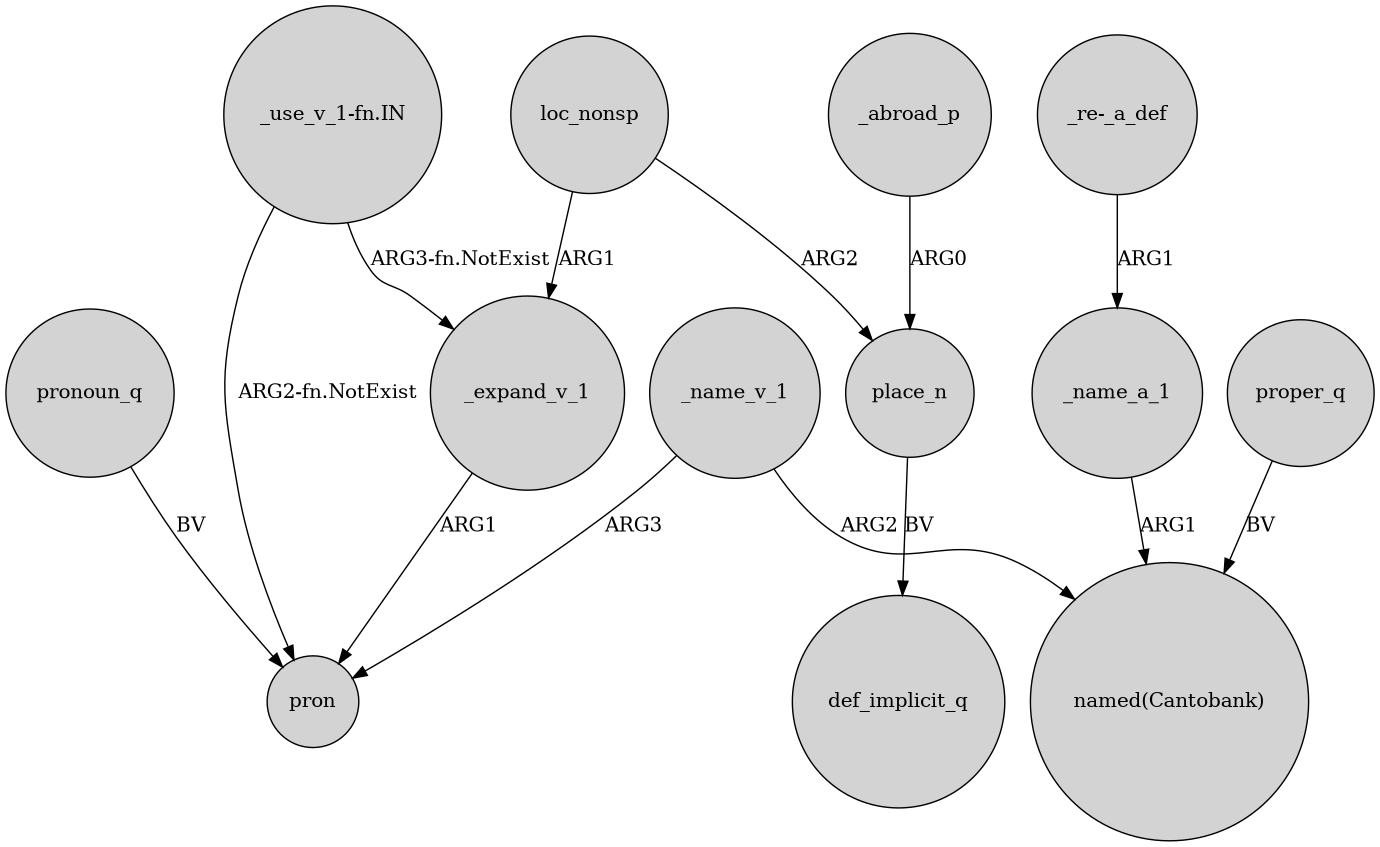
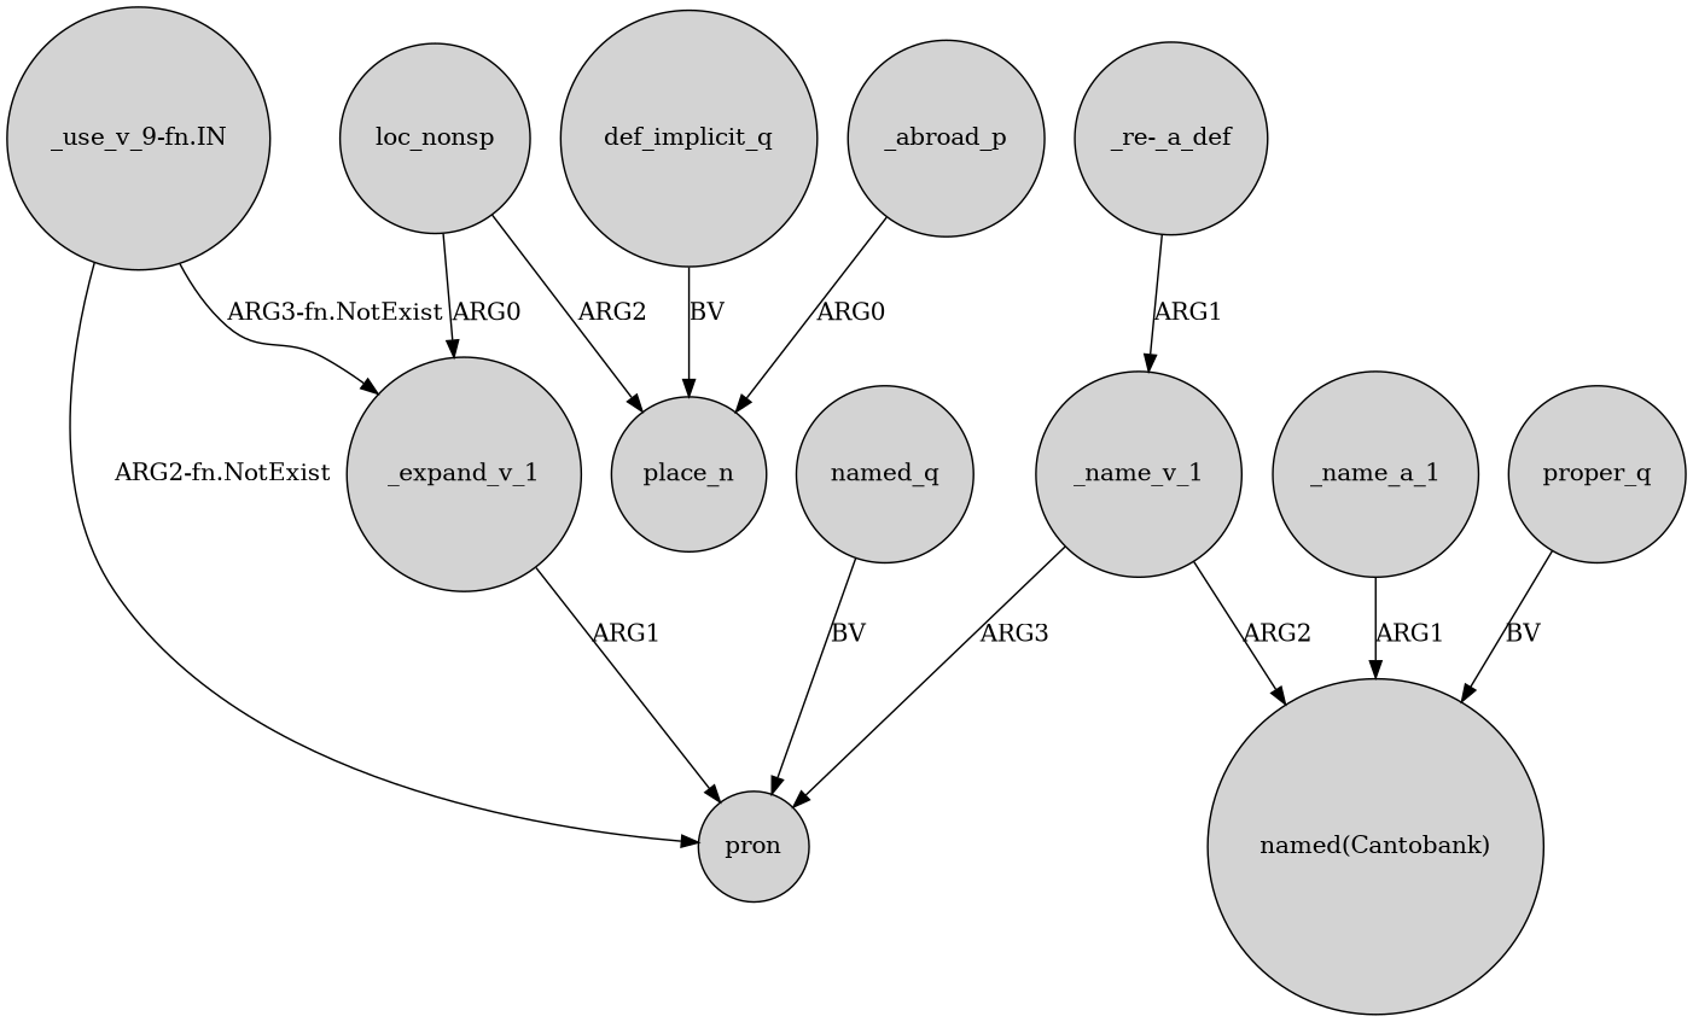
  digraph {
    node [shape=circle style=filled]
-   "_use_v_1-fn.IN"
+   "_use_v_1-fn.IN" [label="_use_v_9-fn.IN"]
    pron
    _expand_v_1
    _name_v_1
    "named(Cantobank)"
    loc_nonsp
    place_n
    def_implicit_q
    _abroad_p
    proper_q
    n11 [label="_re-_a_def"]
    n12 [label=_name_a_1]
-   pronoun_q
+   pronoun_q [label=named_q]
    "_use_v_1-fn.IN" -> pron [label="ARG2-fn.NotExist"]
    "_use_v_1-fn.IN" -> _expand_v_1 [label="ARG3-fn.NotExist"]
    _expand_v_1 -> pron [label=ARG1]
    _name_v_1 -> pron [label=ARG3]
    _name_v_1 -> "named(Cantobank)" [label=ARG2]
-   loc_nonsp -> _expand_v_1 [label=ARG1]
+   loc_nonsp -> _expand_v_1 [label=ARG0]
    loc_nonsp -> place_n [label=ARG2]
-   place_n -> def_implicit_q [label=BV]
+   def_implicit_q -> place_n [label=BV]
    _abroad_p -> place_n [label=ARG0]
    proper_q -> "named(Cantobank)" [label=BV]
-   n11 -> n12 [label=ARG1]
+   n11 -> _name_v_1 [label=ARG1]
    n12 -> "named(Cantobank)" [label=ARG1]
    pronoun_q -> pron [label=BV]
  }
